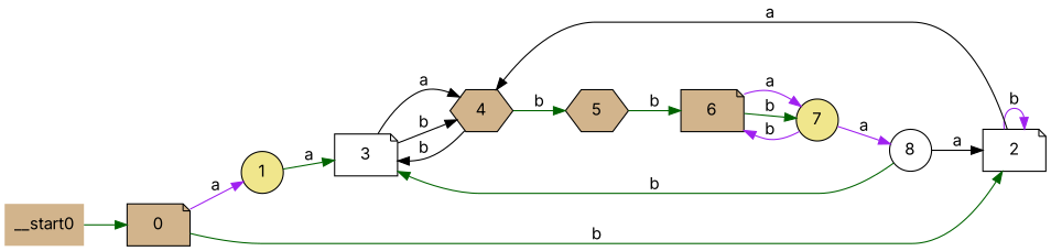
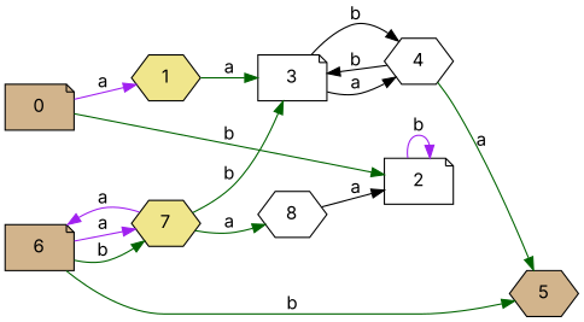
  digraph {
    fontname=Inter
    rankdir=LR
    node [fillcolor=tan fontname=Inter shape=note style=filled]
    edge [color=darkgreen fontname=Inter]
-   __start0 [shape=none]
    0
-   1 [fillcolor=khaki shape=circle]
+   1 [fillcolor=khaki shape=hexagon]
    2 [fillcolor=white]
    3 [fillcolor=white]
-   4 [shape=hexagon]
+   4 [fillcolor=white shape=hexagon]
    5 [shape=hexagon]
    6
-   7 [fillcolor=khaki shape=circle]
-   8 [fillcolor=white shape=circle]
-   __start0 -> 0
+   7 [fillcolor=khaki shape=hexagon]
+   8 [fillcolor=white shape=hexagon]
    0 -> 1 [color=purple label=a]
    0 -> 2 [label=b]
    1 -> 3 [label=a]
    2 -> 2 [color=purple label=b]
-   2 -> 4 [color=black label=a]
    3 -> 4 [color=black label=a]
    3 -> 4 [color=black label=b]
    4 -> 3 [color=black label=b]
-   4 -> 5 [label=b]
-   5 -> 6 [label=b]
+   4 -> 5 [label=a]
+   6 -> 5 [label=b]
    6 -> 7 [color=purple label=a]
    6 -> 7 [label=b]
-   7 -> 6 [color=purple label=b]
-   7 -> 8 [color=purple label=a]
+   7 -> 6 [color=purple label=a]
+   7 -> 8 [label=a]
    8 -> 2 [color=black label=a]
-   8 -> 3 [label=b]
+   7 -> 3 [label=b]
  }
